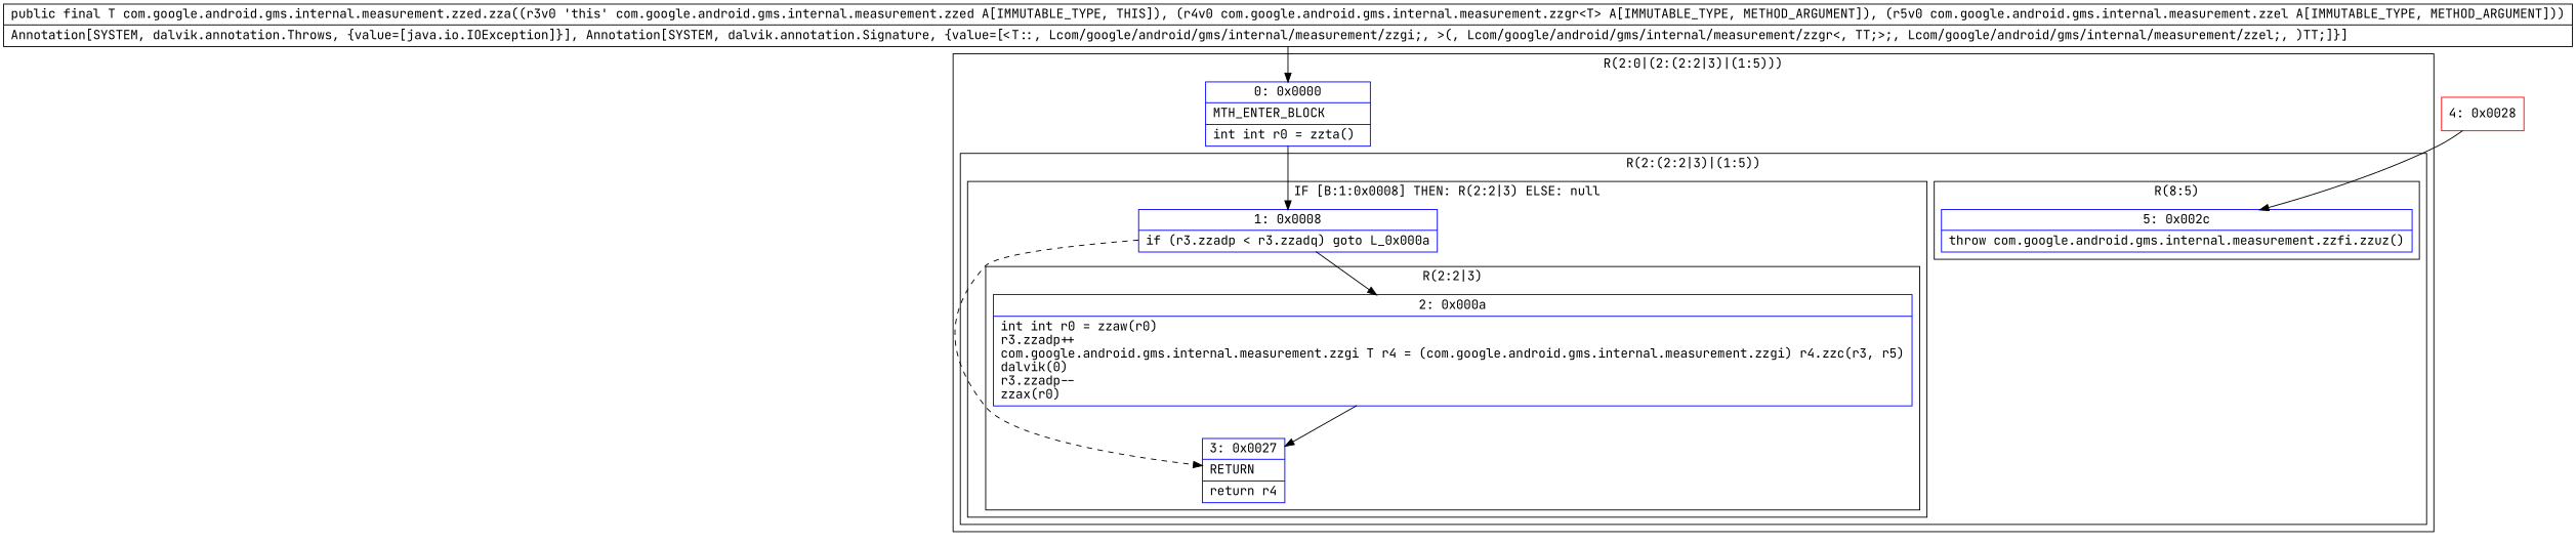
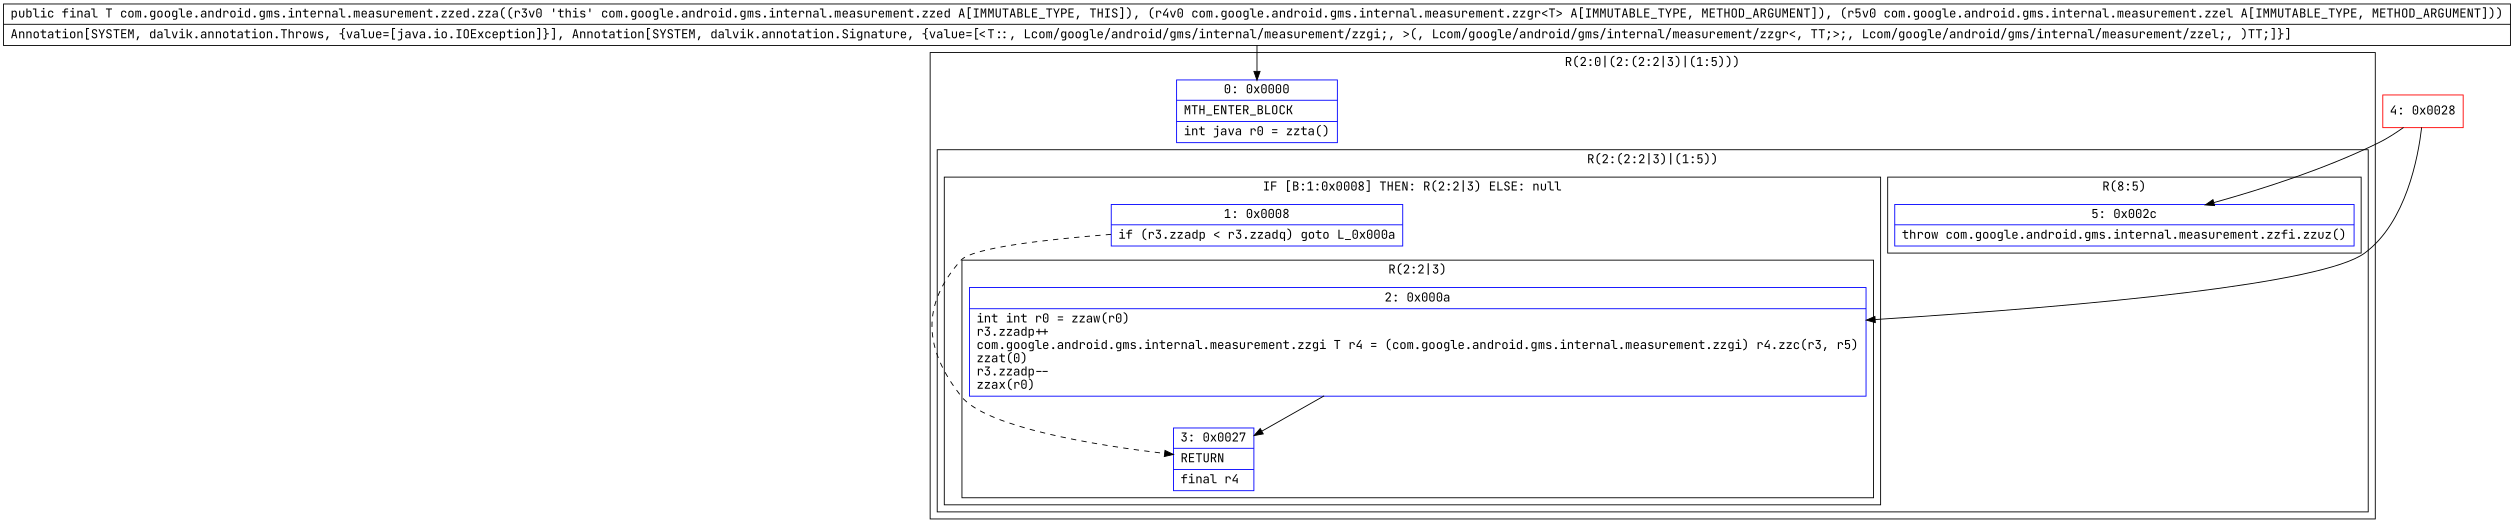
  digraph {
    fontname="JetBrains Mono"
    node [color=blue fontname="JetBrains Mono" shape=record]
    edge [fontname="JetBrains Mono"]
-   n1 [label="{2\:\ 0x000a|int int r0 = zzaw(r0)\lr3.zzadp++\lcom.google.android.gms.internal.measurement.zzgi T r4 = (com.google.android.gms.internal.measurement.zzgi) r4.zzc(r3, r5)\ldalvik(0)\lr3.zzadp\-\-\lzzax(r0)\l}"]
-   n2 [label="{3\:\ 0x0027|RETURN\l|return r4\l}"]
+   n1 [label="{2\:\ 0x000a|int int r0 = zzaw(r0)\lr3.zzadp++\lcom.google.android.gms.internal.measurement.zzgi T r4 = (com.google.android.gms.internal.measurement.zzgi) r4.zzc(r3, r5)\lzzat(0)\lr3.zzadp\-\-\lzzax(r0)\l}"]
+   n2 [label="{3\:\ 0x0027|RETURN\l|final r4\l}"]
    n3 [label="{1\:\ 0x0008|if (r3.zzadp \< r3.zzadq) goto L_0x000a\l}"]
    n4 [label="{5\:\ 0x002c|throw com.google.android.gms.internal.measurement.zzfi.zzuz()\l}"]
-   n5 [label="{0\:\ 0x0000|MTH_ENTER_BLOCK\l|int int r0 = zzta()\l}"]
+   n5 [label="{0\:\ 0x0000|MTH_ENTER_BLOCK\l|int java r0 = zzta()\l}"]
    n6 [color=red label="{4\:\ 0x0028}"]
    n7 [label="{public final T com.google.android.gms.internal.measurement.zzed.zza((r3v0 'this' com.google.android.gms.internal.measurement.zzed A[IMMUTABLE_TYPE, THIS]), (r4v0 com.google.android.gms.internal.measurement.zzgr\<T\> A[IMMUTABLE_TYPE, METHOD_ARGUMENT]), (r5v0 com.google.android.gms.internal.measurement.zzel A[IMMUTABLE_TYPE, METHOD_ARGUMENT]))  | Annotation[SYSTEM, dalvik.annotation.Throws, \{value=[java.io.IOException]\}], Annotation[SYSTEM, dalvik.annotation.Signature, \{value=[\<T::, Lcom\/google\/android\/gms\/internal\/measurement\/zzgi;, \>(, Lcom\/google\/android\/gms\/internal\/measurement\/zzgr\<, TT;\>;, Lcom\/google\/android\/gms\/internal\/measurement\/zzel;, )TT;]\}]\l}" color=""]
    subgraph cluster_1 {
      label="R(2:0|(2:(2:2|3)|(1:5)))"
      n5
      subgraph cluster_2 {
        label="R(2:(2:2|3)|(1:5))"
        subgraph cluster_3 {
          label="IF [B:1:0x0008] THEN: R(2:2|3) ELSE: null"
          n3
          subgraph cluster_4 {
            label="R(2:2|3)"
            n1
            n2
          }
        }
        subgraph cluster_5 {
          label="R(8:5)"
          n4
        }
      }
    }
    n1 -> n2
-   n3 -> n1
+   n6 -> n1
    n3 -> n2 [style=dashed]
-   n5 -> n3
    n6 -> n4
    n7 -> n5
  }
